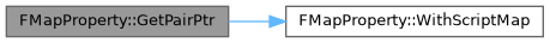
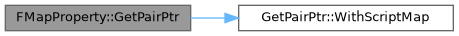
  digraph {
    rankdir=LR
    node [fontname=Helvetica fontsize=10 shape=box style=filled]
    n1 [color=gray40 fillcolor=grey60 fontcolor=black height=0.2 label="FMapProperty::GetPairPtr" width=0.4]
-   n2 [color=grey40 fillcolor=white height=0.2 label="FMapProperty::WithScriptMap" width=0.4]
+   n2 [color=grey40 fillcolor=white height=0.2 label="GetPairPtr::WithScriptMap" width=0.4]
    n1 -> n2 [color=steelblue1 fontname=Helvetica fontsize=10 labelfontname=Helvetica labelfontsize=10 style=solid]
  }
